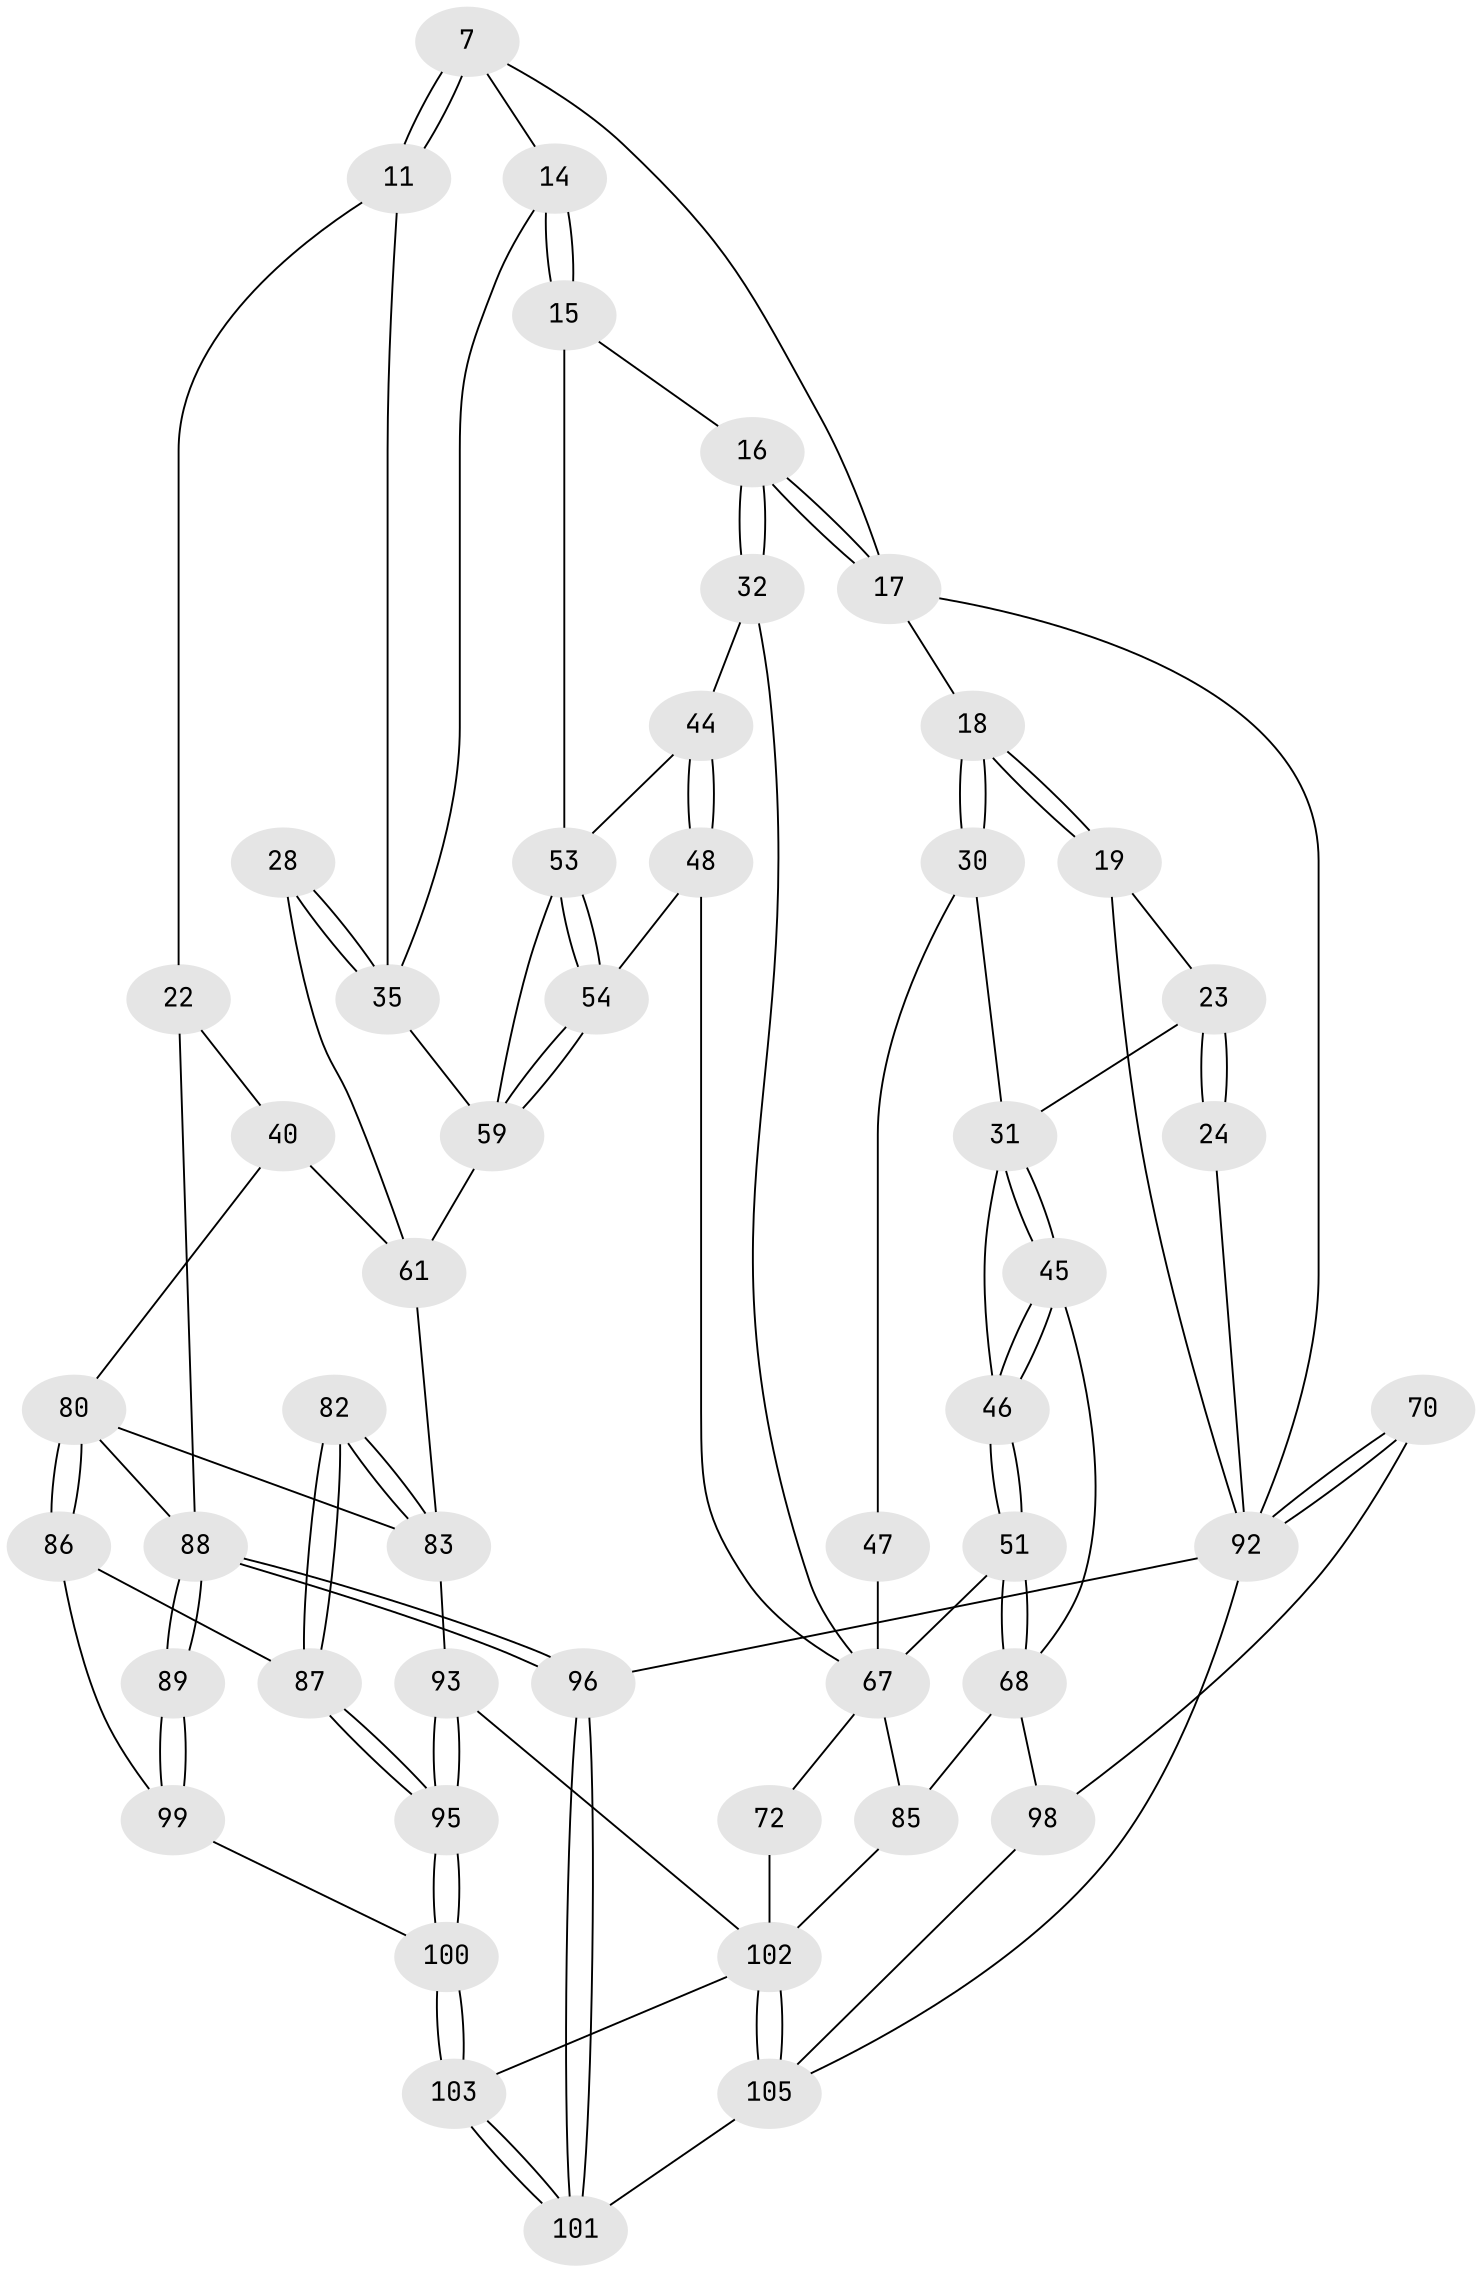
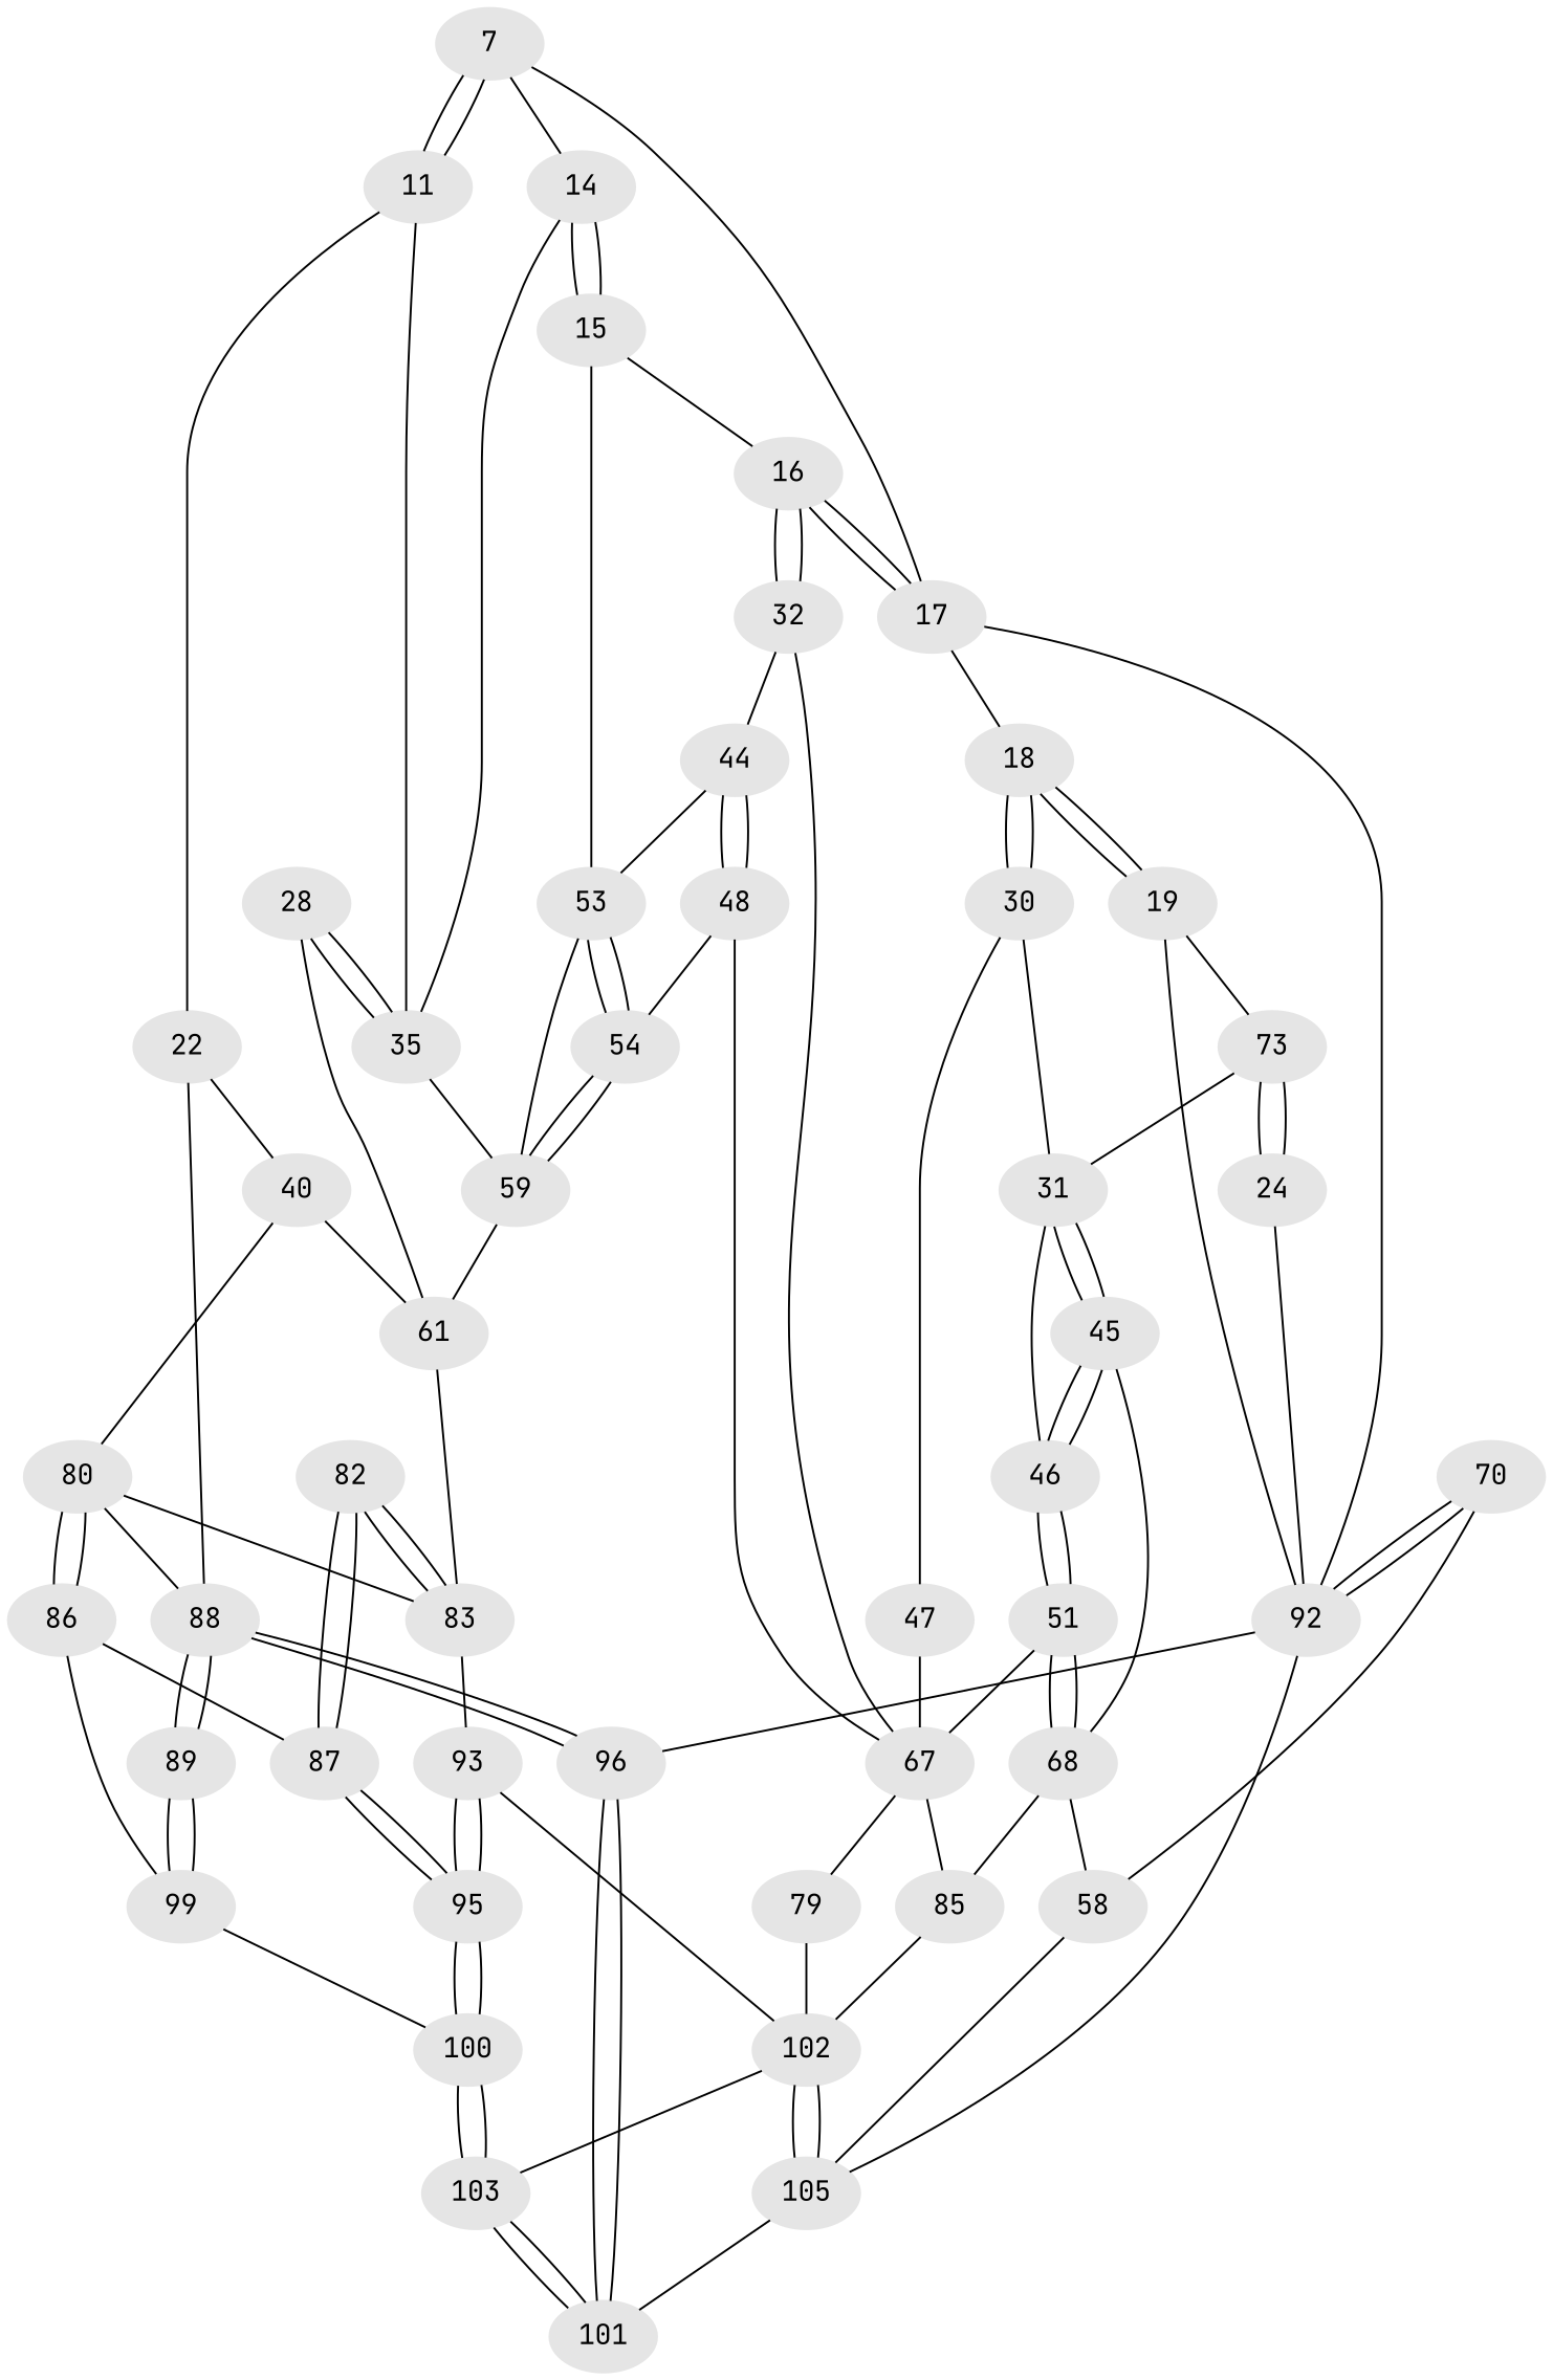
  graph {
    fontname="JetBrains Mono"
    node [color=gray90 fontname="JetBrains Mono" style=filled]
    edge [fontname="JetBrains Mono"]
    7 [super="+6"]
    11
    14
    17 [super="+5"]
    22 [super="+10"]
    35 [super="+13+12"]
    15
    18
    92 [super="+4+25"]
    40 [super="+29+26"]
    88 [super="+56+21"]
    59 [super="+55"]
    16
    53 [super="+43+37"]
    32
    54
    44
    67 [super="+52+50+33"]
    19
    30
    96 [super="+2"]
    105 [super="+104"]
-   23
+   23 [label=73]
    31
    47 [super="+34"]
    24
    61 [super="+41+42+60"]
    80 [super="+57+58"]
    89
    46
    45
    51
    28
    83 [super="+81"]
    68
    48
-   79 [super="+66+77" label=72]
+   79 [super="+66+77"]
    85 [super="+71+72"]
    86
-   98 [super="+69"]
+   98 [super="+69" label=58]
    93 [super="+91"]
    102 [super="+84+101"]
    70
    103
    87
    99 [super="+90"]
    82
    95
    100
    n50 [label=101]
    7 -- 11
    7 -- 11
    7 -- 14
    7 -- 17
    11 -- 22
    11 -- 35
    14 -- 35
    14 -- 15
    14 -- 15
    17 -- 18
    17 -- 92
    22 -- 40 [weight=2]
    22 -- 88 [weight=2]
    35 -- 59
    15 -- 16
    15 -- 53
    18 -- 19
    18 -- 19
    18 -- 30
    18 -- 30
    92 -- 96 [weight=2]
    92 -- 105
    40 -- 61 [weight=2]
    40 -- 80
    88 -- 96 [weight=3]
    88 -- 96
    88 -- 89
    88 -- 89
    59 -- 61 [weight=2]
    16 -- 17
    16 -- 17
    16 -- 32
    16 -- 32
    53 -- 59 [weight=2]
    53 -- 54
    53 -- 54
    32 -- 44
    32 -- 67
    54 -- 59
    54 -- 59
    44 -- 53
    44 -- 48
    44 -- 48
    67 -- 79
    67 -- 85
    19 -- 92
    19 -- 23
    30 -- 31
    30 -- 47
    96 -- n50
    96 -- n50
    105 -- n50
    23 -- 31
    23 -- 24
    23 -- 24
    31 -- 46
    31 -- 45
    31 -- 45
    47 -- 67 [weight=2]
    24 -- 92
    61 -- 83
    80 -- 88
    80 -- 83 [weight=2]
    80 -- 86
    80 -- 86
    89 -- 99 [weight=2]
    89 -- 99
    46 -- 51
    46 -- 51
    45 -- 46
    45 -- 46
    45 -- 68
    51 -- 67
    51 -- 68
    51 -- 68
    28 -- 35 [weight=2]
    28 -- 35
    28 -- 61
    83 -- 93 [weight=2]
    68 -- 85
    68 -- 98
    48 -- 54
    48 -- 67
    79 -- 102 [weight=2]
    85 -- 102
    86 -- 87
    86 -- 99
    98 -- 105
    93 -- 102 [weight=2]
    93 -- 95
    93 -- 95
    102 -- 105
    102 -- 105
    102 -- 103
    70 -- 92 [weight=2]
    70 -- 92
    70 -- 98
    103 -- n50
    103 -- n50
    87 -- 95
    87 -- 95
    99 -- 100
    82 -- 83 [weight=2]
    82 -- 83
    82 -- 87
    82 -- 87
    95 -- 100
    95 -- 100
    100 -- 103
    100 -- 103
  }
